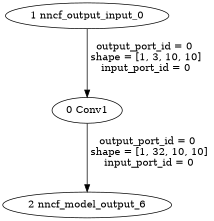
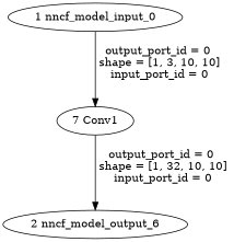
  strict digraph {
    edge [style=solid]
-   "0 Conv1" [type=Conv]
+   "0 Conv1" [type=Conv label="7 Conv1"]
    n2 [label="2 nncf_model_output_6" type=nncf_model_output]
-   "1 nncf_model_input_0" [type=nncf_model_input label="1 nncf_output_input_0"]
+   "1 nncf_model_input_0" [type=nncf_model_input]
    "0 Conv1" -> n2 [label="output_port_id = 0 \n shape = [1, 32, 10, 10] \n input_port_id = 0 \n "]
    "1 nncf_model_input_0" -> "0 Conv1" [label="output_port_id = 0 \n shape = [1, 3, 10, 10] \n input_port_id = 0 \n "]
  }
